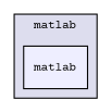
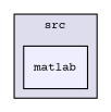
  digraph {
    compound=true
    fontname="Courier Prime"
    n1 [fillcolor="#eeeeff" fontname="Courier Prime" fontsize=10 label=matlab pencolor=black shape=box style=filled]
    subgraph cluster_1 {
      bgcolor="#ddddee"
      fontsize=10
-     label=matlab
+     label=src
      pencolor=black
      n1
    }
  }
